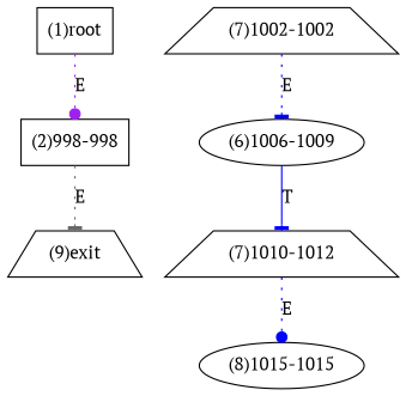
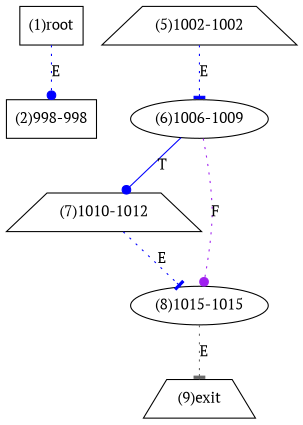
  digraph {
    fontname="PT Serif"
    node [fontname="PT Serif" shape=trapezium]
    edge [arrowhead=dot color=blue fontname="PT Serif" style=dotted]
    n1 [label="(1)root" shape=box]
    n2 [label="(2)998-998" shape=box]
    n3 [label="(9)exit"]
-   n4 [label="(7)1002-1002"]
+   n4 [label="(5)1002-1002"]
    n5 [label="(6)1006-1009" shape=ellipse]
    n6 [label="(7)1010-1012"]
    n7 [label="(8)1015-1015" shape=ellipse]
-   n1 -> n2 [color=purple label=E]
+   n1 -> n2 [label=E]
    n4 -> n5 [arrowhead=tee label=E]
-   n5 -> n6 [arrowhead=tee label=T style=solid]
-   n6 -> n7 [label=E]
-   n2 -> n3 [arrowhead=tee color=gray40 label=E]
+   n5 -> n6 [label=T style=solid]
+   n5 -> n7 [color=purple label=F]
+   n6 -> n7 [arrowhead=tee label=E]
+   n7 -> n3 [arrowhead=tee color=gray40 label=E]
  }
